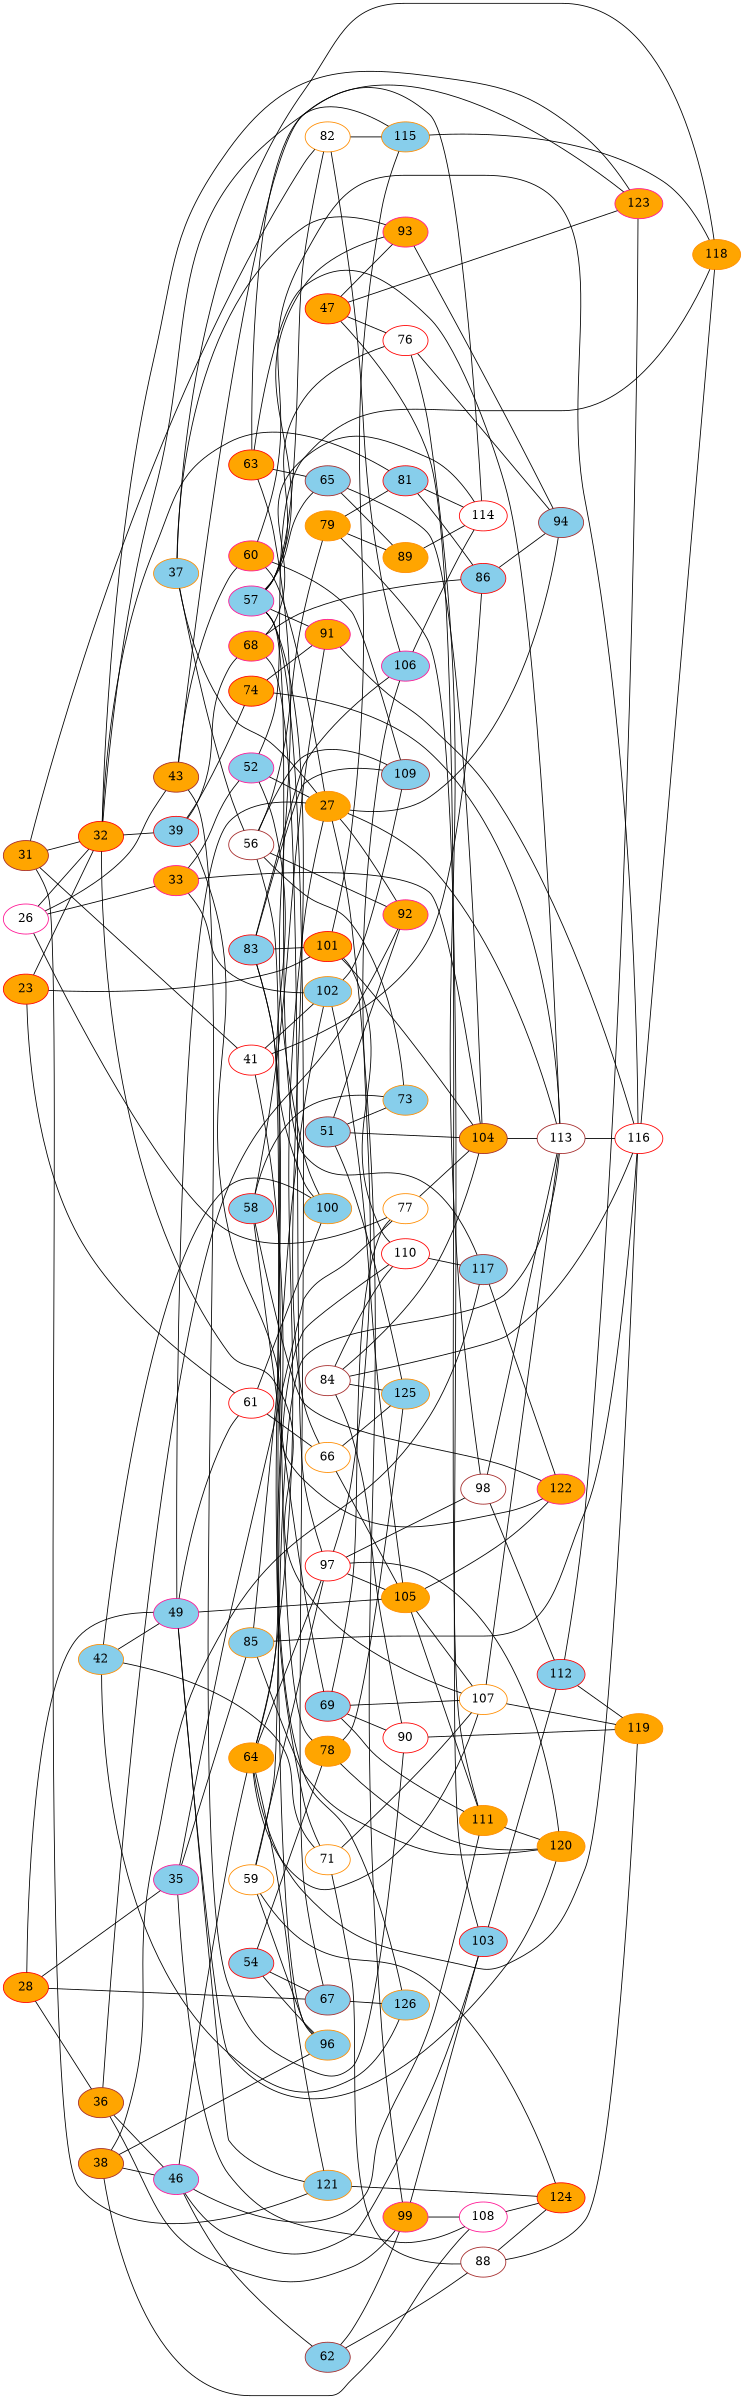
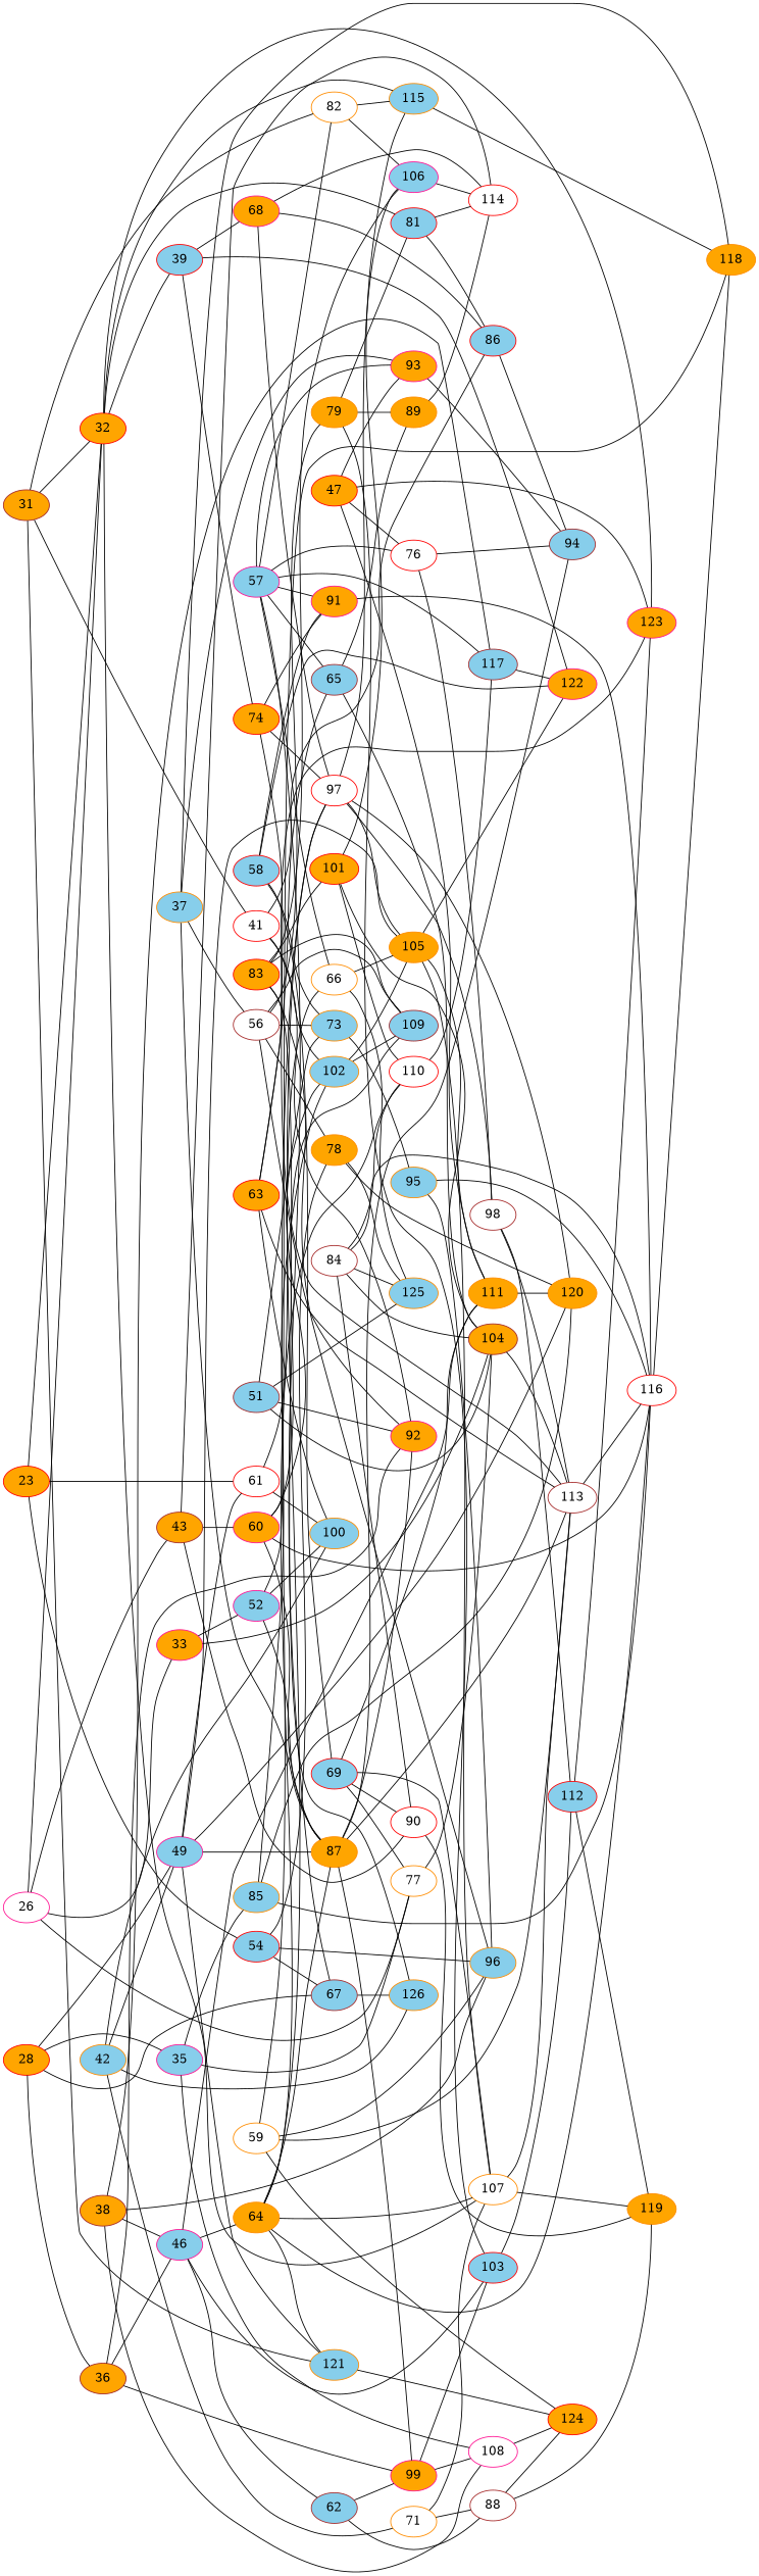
  graph {
    rankdir=LR
    node [color=darkorange fillcolor=skyblue style=filled]
    32 [color=red fillcolor=orange super="+16"]
    39 [color=red]
    81 [color=red]
    107 [fillcolor=white super="+11+53"]
    115
    123 [color=deeppink fillcolor=orange]
    23 [color=red fillcolor=orange]
    54 [color=red]
    61 [color=red fillcolor=white]
    67 [color=brown]
    96 [super="+55"]
    78 [fillcolor=orange]
    100
    66 [fillcolor=white]
    28 [color=red fillcolor=orange]
    35 [color=deeppink]
    36 [color=brown fillcolor=orange]
    49 [color=deeppink super="+7+17"]
    77 [fillcolor=white]
    85
    108 [color=deeppink fillcolor=white]
    46 [color=deeppink super="+21"]
    92 [color=deeppink fillcolor=orange super="+70"]
    99 [color=deeppink fillcolor=orange super="+34"]
    121
-   87 [fillcolor=orange super="+48+80" label=27]
+   87 [fillcolor=orange super="+48+80"]
    105 [fillcolor=orange super="+1+10"]
    120 [fillcolor=orange super="+19"]
    126
    n30 [color=deeppink fillcolor=white label=26]
    33 [color=deeppink fillcolor=orange]
    43 [color=brown fillcolor=orange]
    52 [color=deeppink]
    102 [super="+20"]
    104 [color=brown fillcolor=orange super="+5+15"]
    60 [color=deeppink fillcolor=orange]
    90 [color=red fillcolor=white]
    114 [color=red fillcolor=white super="+40"]
    31 [color=brown fillcolor=orange]
    41 [color=red fillcolor=white]
    82 [fillcolor=white]
    71 [fillcolor=white]
    86 [color=red]
    106 [color=deeppink]
    124 [color=red fillcolor=orange]
    68 [color=deeppink fillcolor=orange]
    74 [color=red fillcolor=orange]
    122 [color=deeppink fillcolor=orange]
    113 [color=brown fillcolor=white super="+8+44"]
    119 [fillcolor=orange]
    118 [fillcolor=orange]
    109 [color=brown]
    116 [color=red fillcolor=white super="+50"]
    62 [color=brown]
    64 [fillcolor=orange super="+4+14"]
    103 [color=red]
    111 [fillcolor=orange super="+30"]
    56 [color=brown fillcolor=white super="+22"]
    73
    79 [fillcolor=orange]
    37
    93 [color=deeppink fillcolor=orange]
    94 [color=brown]
    38 [color=brown fillcolor=orange]
    117 [color=brown]
    97 [color=red fillcolor=white super="+25"]
    91 [color=deeppink fillcolor=orange]
    88 [color=brown fillcolor=white]
    42
    110 [color=red fillcolor=white super="+75"]
    112 [color=red]
    47 [color=red fillcolor=orange]
    76 [color=red fillcolor=white]
    98 [color=brown fillcolor=white]
    51 [color=brown]
    125
+   95
    89 [fillcolor=orange super="+12"]
    57 [color=deeppink super="+6+45"]
    65 [color=brown]
    69 [color=red super="+24"]
    58 [color=red]
    59 [fillcolor=white]
    63 [color=red fillcolor=orange]
-   83 [color=red super="+27"]
+   83 [color=red fillcolor=orange super="+27"]
    101 [color=red fillcolor=orange]
    84 [color=brown fillcolor=white super="+18"]
    32 -- 39
    32 -- 81
    32 -- 107
    32 -- 115
    32 -- 123
    39 -- 68
    39 -- 74
    39 -- 122
    81 -- 114
    81 -- 86
    107 -- 113
    107 -- 119
    115 -- 118
    23 -- 32
-   23 -- 101
+   23 -- 54
    23 -- 61
    54 -- 67
    54 -- 96
    54 -- 78
    61 -- 100
    61 -- 66
    67 -- 126
    78 -- 120
    78 -- 125
    66 -- 105
    66 -- 125
    28 -- 67
    28 -- 35
    28 -- 36
    28 -- 49
    35 -- 77
    35 -- 85
    35 -- 108
    36 -- 46
    36 -- 92
    36 -- 99
    49 -- 61
    49 -- 121
    49 -- 87 [weight=2]
    49 -- 105
    49 -- 120
    77 -- 104
    85 -- 120
    85 -- 102
    85 -- 116
    108 -- 124
    46 -- 62
    46 -- 64
    46 -- 103
    46 -- 111
    99 -- 108
    99 -- 103
    121 -- 124
    87 -- 92 [weight=3]
    87 -- 99
    87 -- 113
    87 -- 94
    105 -- 107
    105 -- 122
    105 -- 111
    n30 -- 32
    n30 -- 77
    n30 -- 33
    n30 -- 43
    33 -- 52
-   33 -- 102
+   60 -- 102
    33 -- 104
    43 -- 60
    43 -- 90
    43 -- 114
    52 -- 100
    52 -- 87
    52 -- 118
    102 -- 105 [weight=2]
    102 -- 109
    104 -- 113
    60 -- 87
    60 -- 109
    60 -- 116
    90 -- 119
    31 -- 32
    31 -- 121
    31 -- 41
    31 -- 82
    41 -- 102
-   41 -- 71
+   41 -- 92
    41 -- 86
    82 -- 115
    82 -- 106
    71 -- 107
    71 -- 88
    86 -- 94
    106 -- 114
    68 -- 114
    68 -- 86
    68 -- 97
    74 -- 113
+   74 -- 97
    74 -- 91
    113 -- 116
    116 -- 118
    62 -- 99 [weight=2]
    62 -- 88
    64 -- 107
    64 -- 121
    64 -- 87
    64 -- 116
    64 -- 97
    64 -- 110 [weight=2]
    103 -- 112
    111 -- 120 [weight=2]
    56 -- 78
    56 -- 92
    56 -- 109
    56 -- 73
    56 -- 79
+   73 -- 95
    79 -- 81
    79 -- 103
    79 -- 89
    37 -- 87
    37 -- 118
    37 -- 56
    37 -- 93
    93 -- 94
    38 -- 96
    38 -- 108
    38 -- 46
    38 -- 117
    117 -- 122
    97 -- 105
    97 -- 120
    97 -- 106
    97 -- 98
    91 -- 116
    88 -- 124
    88 -- 119
    42 -- 100
    42 -- 49
    42 -- 126
    42 -- 71
    110 -- 117
    112 -- 123
    112 -- 119
    47 -- 123
    47 -- 111
    47 -- 93
    47 -- 76
    76 -- 94
    76 -- 98
    98 -- 113
    98 -- 112
    51 -- 92
    51 -- 104
    51 -- 73
    51 -- 125
+   95 -- 96 [weight=2]
+   95 -- 116
    89 -- 114 [weight=2]
    57 -- 67
    57 -- 66
    57 -- 82
    57 -- 93
    57 -- 117
    57 -- 91
    57 -- 76
    57 -- 65
    65 -- 104
    65 -- 89
    69 -- 107 [weight=2]
    69 -- 77
    69 -- 90
    69 -- 111
    58 -- 122
    58 -- 73
    58 -- 91
    58 -- 69
    59 -- 96
    59 -- 124
    59 -- 113
    59 -- 97
    63 -- 123
    63 -- 100
    63 -- 113
    63 -- 65
    83 -- 96
    83 -- 126 [weight=2]
    83 -- 106
    83 -- 109
    83 -- 101
    101 -- 115
    101 -- 104
    101 -- 110
    84 -- 104 [weight=2]
    84 -- 90
    84 -- 116
    84 -- 110
    84 -- 125
  }
